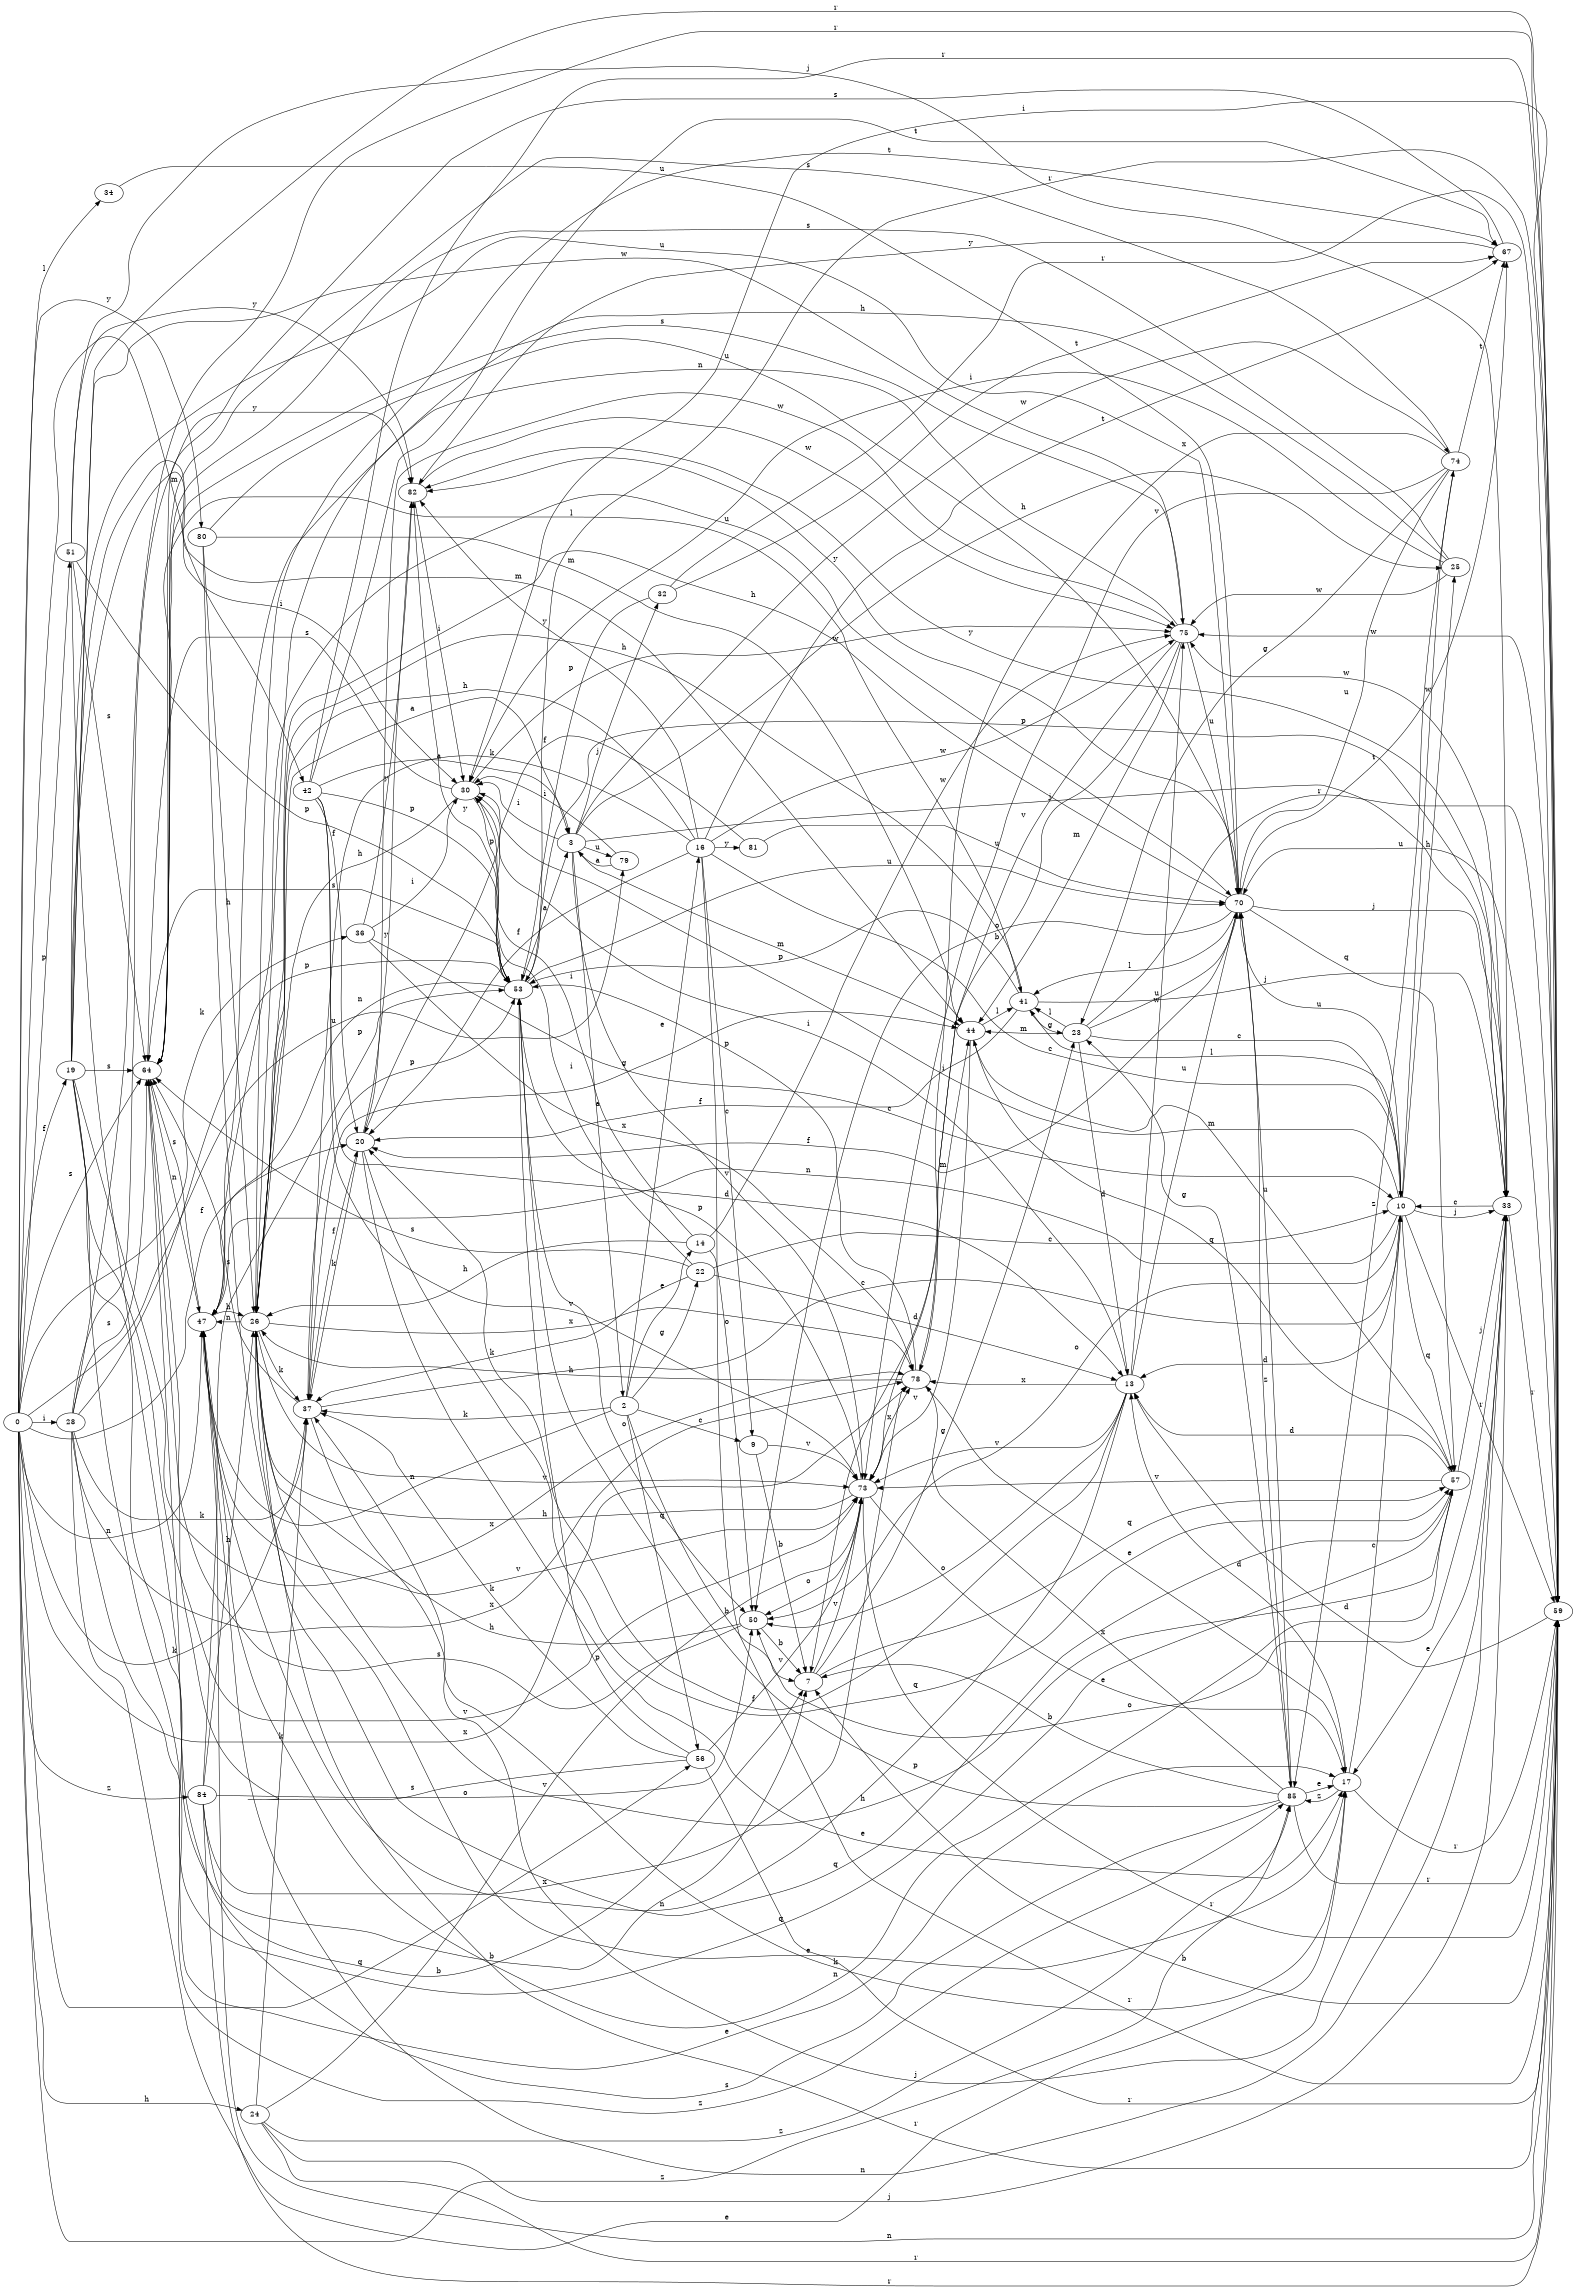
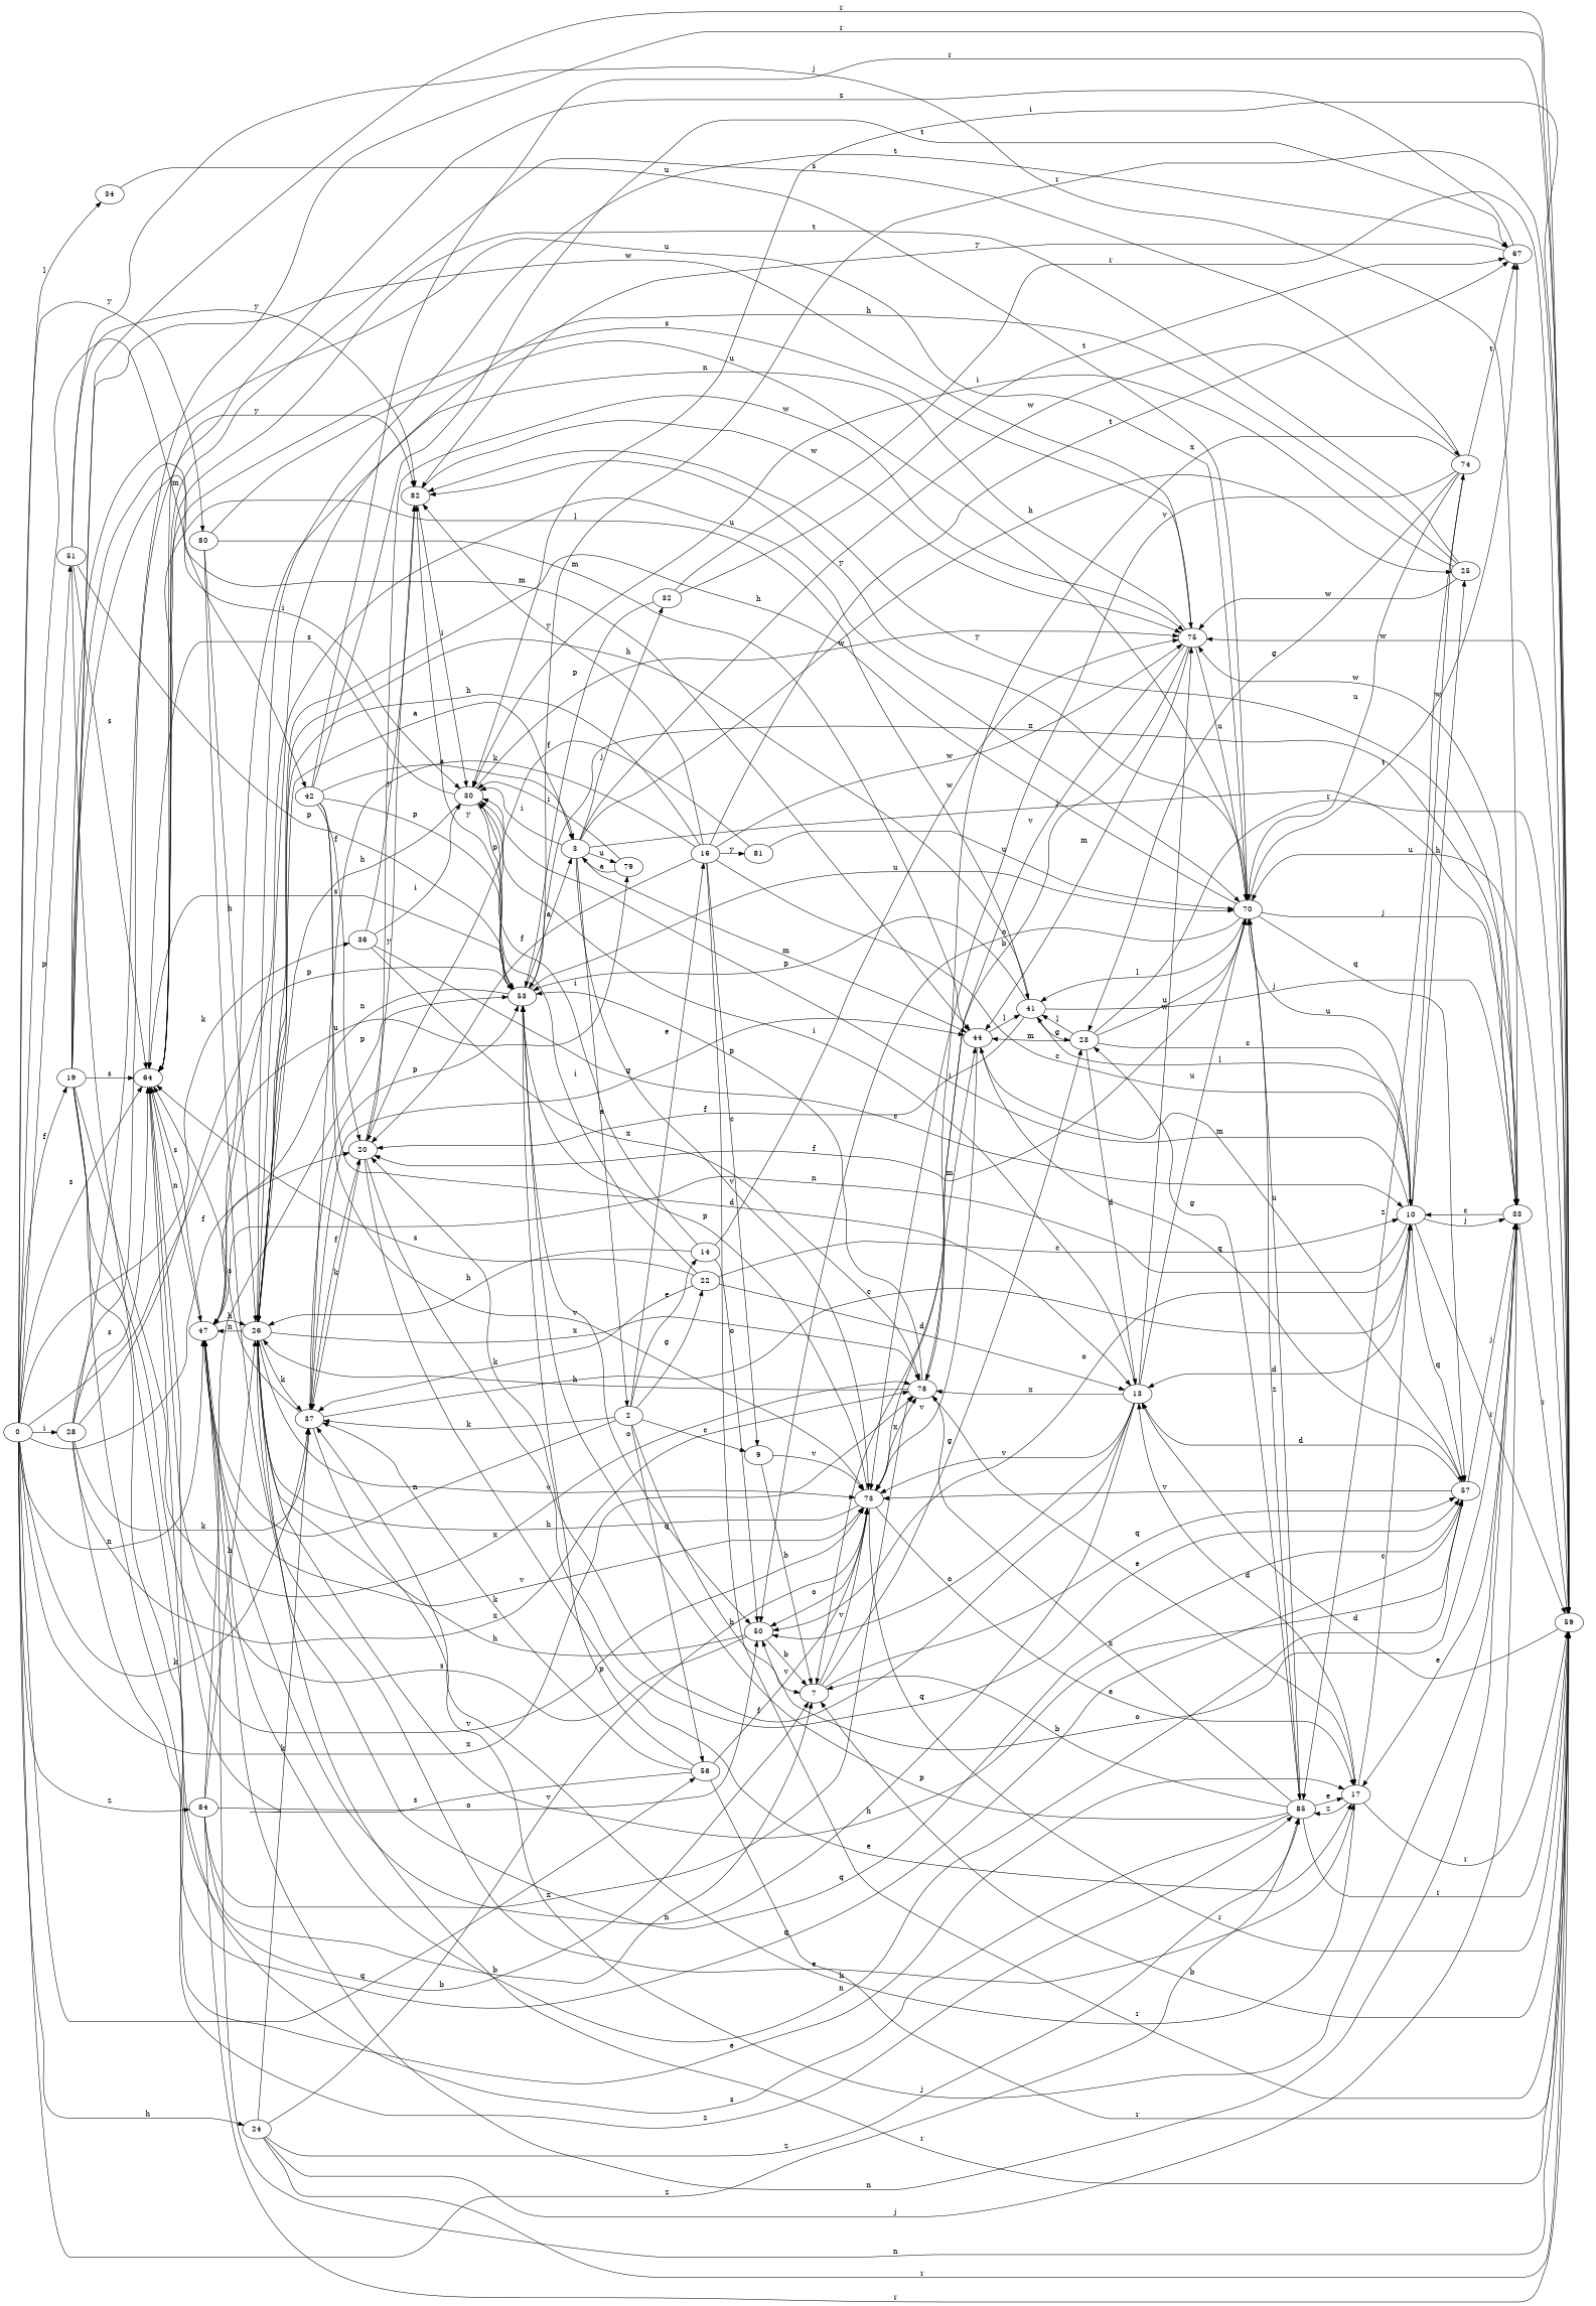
  strict digraph {
    rankdir=LR
    0
    19
    20
    24
    28
    36
    37
    n8 [label=34]
    42
    47
    51
    56
    64
    n14 [label=79]
    78
    80
    84
    85
    30
    44
    73
    57
    59
    70
    75
    17
    82
    33
    53
    10
    3
    13
    67
    26
    7
    41
    50
    23
    2
    9
    14
    16
    22
    81
    25
    32
    74
    0 -> 19 [label=f]
    0 -> 20 [label=f]
    0 -> 24 [label=h]
    0 -> 28 [label=i]
    0 -> 36 [label=k]
    0 -> 37 [label=k]
    0 -> n8 [label=l]
    0 -> 42 [label=m]
    0 -> 47 [label=n]
    0 -> 51 [label=p]
    0 -> 56 [label=q]
    0 -> 64 [label=s]
    0 -> n14 [label=u]
    0 -> 78 [label=x]
    0 -> 80 [label=y]
    0 -> 84 [label=z]
    0 -> 85 [label=z]
    19 -> 64 [label=s]
    19 -> 78 [label=x]
    19 -> 30 [label=i]
    19 -> 44 [label=m]
    19 -> 73 [label=v]
    19 -> 57 [label=q]
    19 -> 59 [label=r]
    19 -> 70 [label=u]
    19 -> 75 [label=w]
    19 -> 17 [label=e]
    20 -> 37 [label=k]
    20 -> 57 [label=q]
    20 -> 75 [label=w]
    20 -> 17 [label=e]
    20 -> 82 [label=y]
    24 -> 37 [label=k]
    24 -> 85 [label=z]
    24 -> 73 [label=v]
    24 -> 59 [label=r]
    24 -> 33 [label=j]
    28 -> 37 [label=k]
    28 -> 64 [label=s]
    28 -> 78 [label=x]
    28 -> 85 [label=z]
    28 -> 59 [label=r]
-   28 -> 17 [label=e]
    28 -> 82 [label=y]
    28 -> 53 [label=p]
    36 -> 78 [label=x]
    36 -> 30 [label=i]
    36 -> 82 [label=y]
    36 -> 10 [label=c]
    37 -> 20 [label=f]
    37 -> 64 [label=s]
    37 -> 44 [label=g]
    37 -> 33 [label=j]
    37 -> 53 [label=p]
    37 -> 10 [label=c]
    n8 -> 70 [label=u]
    42 -> 20 [label=f]
    42 -> 73 [label=v]
    42 -> 59 [label=r]
    42 -> 53 [label=p]
    42 -> 3 [label=a]
    42 -> 13 [label=d]
    42 -> 67 [label=t]
    47 -> 64 [label=s]
    47 -> 73 [label=v]
    47 -> 70 [label=u]
    47 -> 26 [label=h]
    51 -> 64 [label=s]
    51 -> 82 [label=y]
    51 -> 33 [label=j]
    51 -> 53 [label=p]
    51 -> 7 [label=b]
    56 -> 37 [label=k]
    56 -> 64 [label=s]
    56 -> 73 [label=v]
    56 -> 59 [label=r]
    56 -> 53 [label=p]
    64 -> 47 [label=n]
    64 -> 41 [label=l]
    n14 -> 30 [label=i]
    n14 -> 3 [label=a]
    78 -> 44 [label=m]
    78 -> 17 [label=e]
    78 -> 53 [label=p]
    78 -> 26 [label=h]
    80 -> 44 [label=m]
    80 -> 57 [label=q]
    80 -> 70 [label=u]
    80 -> 26 [label=h]
    84 -> 78 [label=x]
    84 -> 59 [label=r]
    84 -> 53 [label=p]
    84 -> 26 [label=h]
    84 -> 7 [label=b]
    84 -> 50 [label=o]
    85 -> 64 [label=s]
    85 -> 78 [label=x]
    85 -> 59 [label=r]
    85 -> 70 [label=u]
    85 -> 17 [label=e]
    85 -> 53 [label=p]
    85 -> 7 [label=b]
    85 -> 23 [label=g]
    30 -> 64 [label=s]
    30 -> 75 [label=w]
    30 -> 53 [label=p]
    30 -> 26 [label=h]
    44 -> 73 [label=v]
    44 -> 57 [label=q]
    44 -> 41 [label=l]
    73 -> 78 [label=x]
    73 -> 59 [label=r]
    73 -> 17 [label=e]
    73 -> 53 [label=p]
    73 -> 26 [label=h]
    73 -> 50 [label=o]
    57 -> 47 [label=n]
    57 -> 44 [label=m]
    57 -> 73 [label=v]
    57 -> 33 [label=j]
    57 -> 13 [label=d]
    57 -> 26 [label=h]
    59 -> 47 [label=n]
    59 -> 30 [label=i]
    59 -> 70 [label=u]
    59 -> 75 [label=w]
    59 -> 13 [label=d]
    59 -> 7 [label=b]
    70 -> 20 [label=f]
    70 -> 85 [label=z]
    70 -> 57 [label=q]
    70 -> 82 [label=y]
    70 -> 33 [label=j]
    70 -> 67 [label=t]
    70 -> 26 [label=h]
    70 -> 41 [label=l]
    70 -> 50 [label=o]
    75 -> 47 [label=n]
    75 -> 64 [label=s]
    75 -> 44 [label=m]
    75 -> 73 [label=v]
    75 -> 70 [label=u]
    75 -> 7 [label=b]
    17 -> 37 [label=k]
    17 -> 85 [label=z]
    17 -> 59 [label=r]
    17 -> 10 [label=c]
    17 -> 13 [label=d]
    82 -> 30 [label=i]
    82 -> 75 [label=w]
    33 -> 47 [label=n]
    33 -> 59 [label=r]
    33 -> 75 [label=w]
    33 -> 17 [label=e]
    33 -> 82 [label=y]
-   33 -> 53 [label=p]
+   33 -> 53 [label=x]
    33 -> 10 [label=c]
    33 -> 50 [label=o]
    53 -> 47 [label=n]
    53 -> 64 [label=s]
    53 -> 59 [label=r]
    53 -> 70 [label=u]
    53 -> 82 [label=y]
    53 -> 3 [label=a]
    53 -> 50 [label=o]
    10 -> 47 [label=n]
    10 -> 30 [label=i]
    10 -> 57 [label=q]
    10 -> 59 [label=r]
    10 -> 70 [label=u]
    10 -> 33 [label=j]
    10 -> 13 [label=d]
    10 -> 41 [label=l]
    10 -> 50 [label=o]
    10 -> 25 [label=h]
    10 -> 74 [label=w]
    3 -> n14 [label=u]
    3 -> 30 [label=i]
    3 -> 44 [label=m]
    3 -> 73 [label=v]
    3 -> 33 [label=j]
    3 -> 2 [label=a]
    3 -> 25 [label=h]
    3 -> 32 [label=j]
    3 -> 74 [label=w]
    13 -> 20 [label=f]
    13 -> 47 [label=n]
    13 -> 78 [label=x]
    13 -> 30 [label=i]
    13 -> 73 [label=v]
    13 -> 70 [label=u]
    13 -> 75 [label=w]
    13 -> 50 [label=o]
    67 -> 64 [label=s]
    67 -> 82 [label=y]
    26 -> 37 [label=k]
    26 -> 47 [label=n]
    26 -> 78 [label=x]
    26 -> 73 [label=v]
    26 -> 59 [label=r]
    26 -> 17 [label=e]
    26 -> 3 [label=a]
    26 -> 67 [label=t]
    7 -> 73 [label=v]
    7 -> 57 [label=q]
    7 -> 23 [label=g]
    41 -> 20 [label=f]
    41 -> 33 [label=j]
    41 -> 53 [label=p]
    41 -> 26 [label=h]
    41 -> 23 [label=g]
    50 -> 64 [label=s]
    50 -> 26 [label=h]
    50 -> 7 [label=b]
    23 -> 44 [label=m]
    23 -> 59 [label=r]
    23 -> 70 [label=u]
    23 -> 10 [label=c]
    23 -> 13 [label=d]
    23 -> 41 [label=l]
    2 -> 37 [label=k]
    2 -> 47 [label=n]
    2 -> 56 [label=q]
    2 -> 7 [label=b]
    2 -> 9 [label=c]
    2 -> 14 [label=e]
    2 -> 16 [label=e]
    2 -> 22 [label=g]
    9 -> 73 [label=v]
    9 -> 7 [label=b]
    14 -> 30 [label=i]
    14 -> 75 [label=w]
    14 -> 26 [label=h]
    14 -> 50 [label=o]
    16 -> 20 [label=f]
    16 -> 37 [label=k]
    16 -> 59 [label=r]
    16 -> 75 [label=w]
    16 -> 82 [label=y]
    16 -> 10 [label=c]
    16 -> 67 [label=t]
    16 -> 26 [label=h]
    16 -> 9 [label=c]
    16 -> 81 [label=y]
    22 -> 37 [label=k]
    22 -> 64 [label=s]
    22 -> 30 [label=i]
    22 -> 10 [label=c]
    22 -> 13 [label=d]
    81 -> 20 [label=f]
    81 -> 70 [label=u]
-   25 -> 64 [label=s]
+   25 -> 64 [label=t]
    25 -> 30 [label=i]
    25 -> 75 [label=w]
    25 -> 26 [label=h]
    32 -> 59 [label=r]
    32 -> 53 [label=p]
    32 -> 67 [label=t]
    74 -> 64 [label=s]
    74 -> 78 [label=x]
    74 -> 85 [label=z]
    74 -> 73 [label=v]
    74 -> 70 [label=u]
    74 -> 67 [label=t]
    74 -> 23 [label=g]
  }
